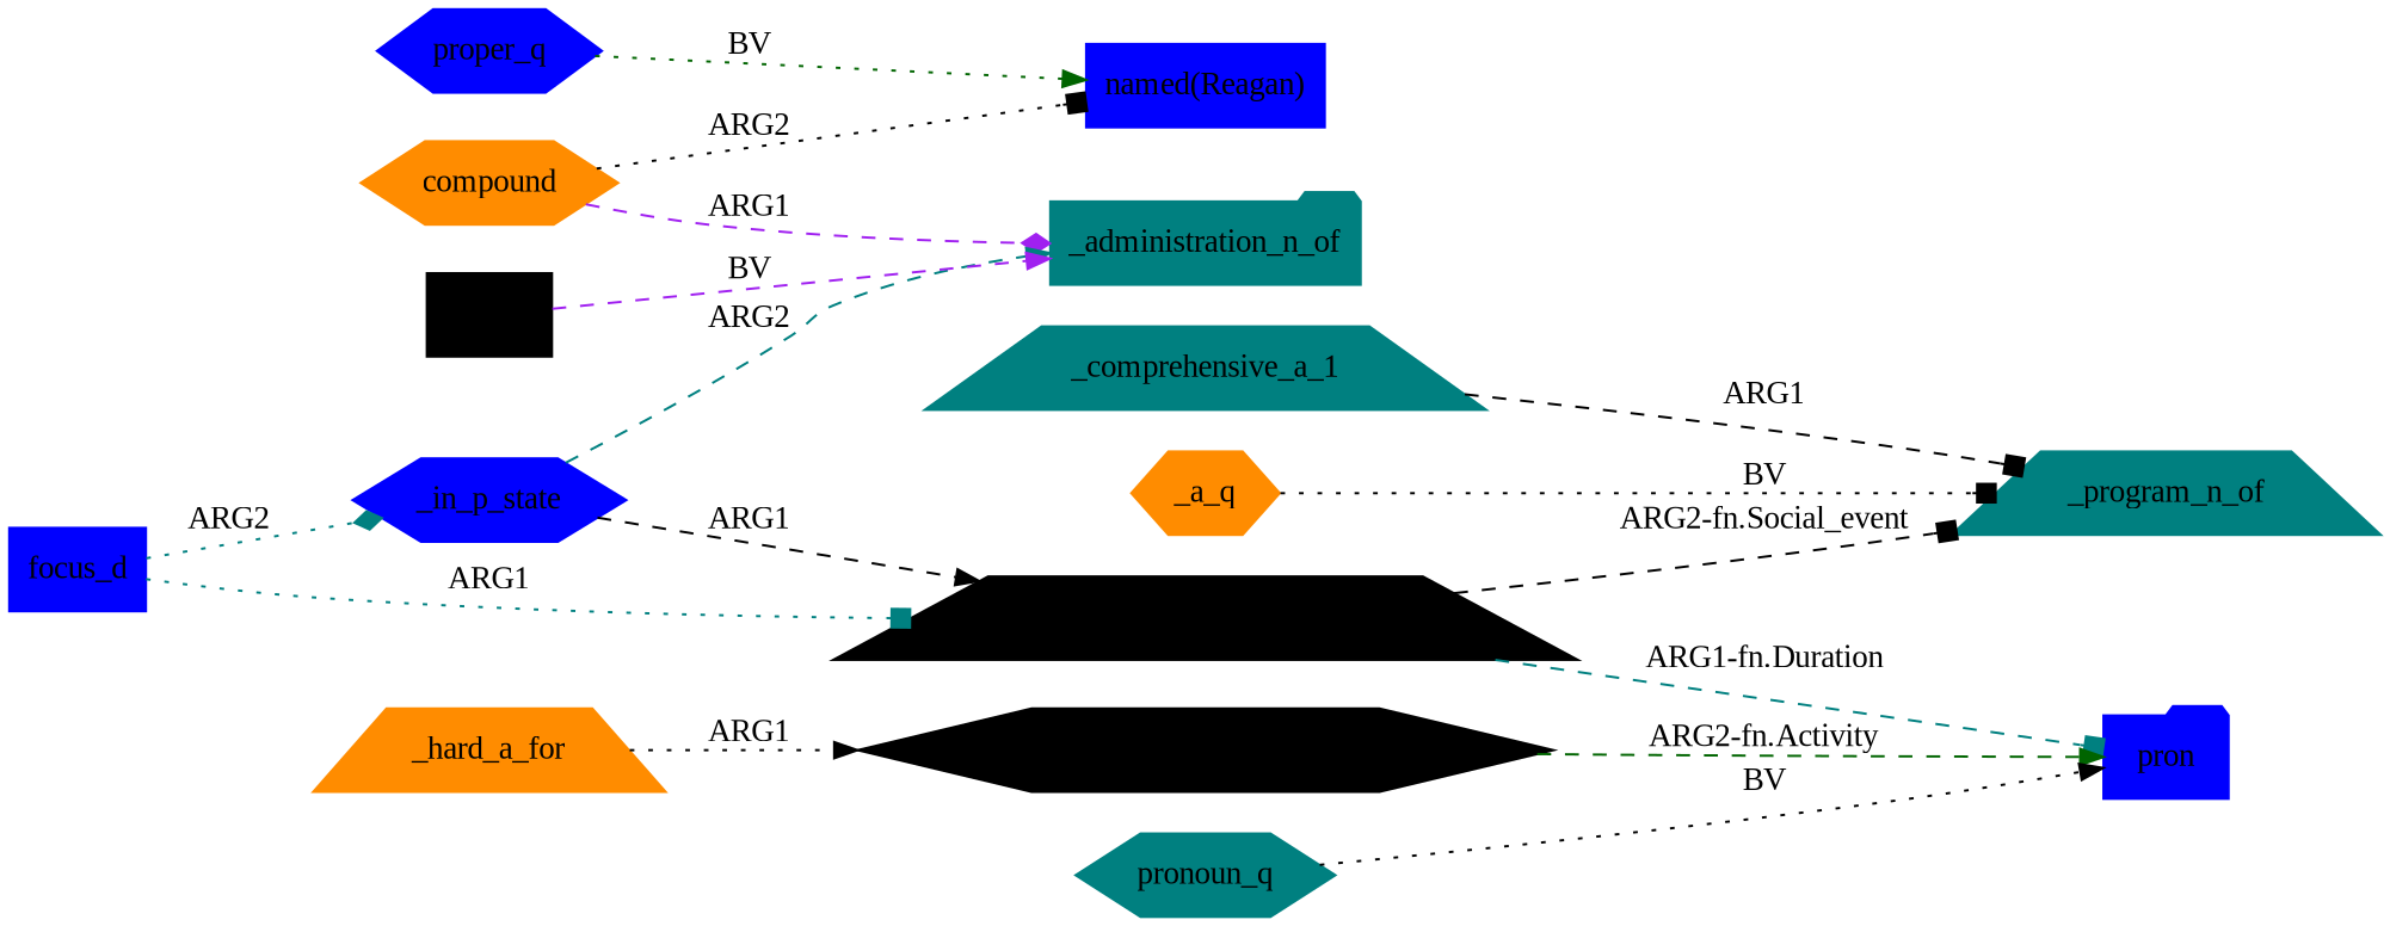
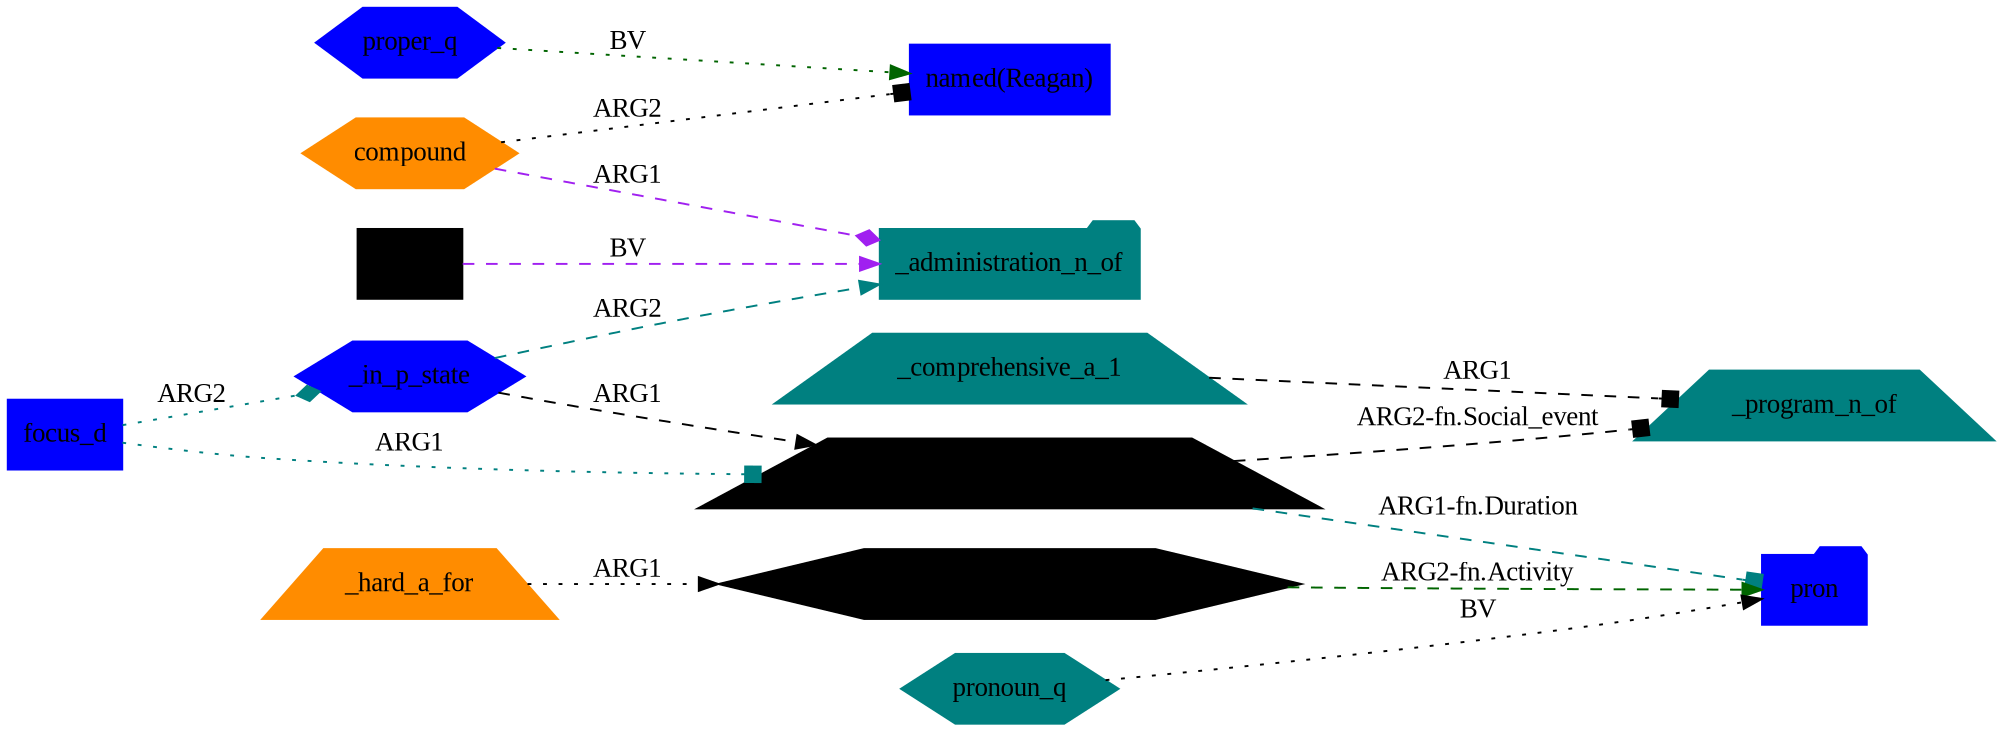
  digraph {
    fontname="Liberation Serif"
    rankdir=LR
    node [color=blue fontname="Liberation Serif" shape=hexagon style=filled]
    edge [arrowhead=normal color=black fontname="Liberation Serif" style=dashed]
    "named(Reagan)" [shape=box]
    proper_q
    _comprehensive_a_1 [color=teal shape=trapezium]
    _program_n_of [color=teal shape=trapezium]
-   _a_q [color=darkorange]
    compound [color=darkorange]
    _administration_n_of [color=teal shape=folder]
    _in_p_state
    "_design_v_1-fn.Social_event" [color=black shape=trapezium]
    pron [shape=folder]
    "_work_v_on-fn.Activity_ongoing" [color=black]
    _hard_a_for [color=darkorange shape=trapezium]
    focus_d [shape=box]
    _the_q [color=black shape=box]
    pronoun_q [color=teal]
    proper_q -> "named(Reagan)" [color=darkgreen label=BV style=dotted]
    _comprehensive_a_1 -> _program_n_of [arrowhead=box label=ARG1]
-   _a_q -> _program_n_of [arrowhead=box label=BV style=dotted]
    compound -> "named(Reagan)" [arrowhead=box label=ARG2 style=dotted]
    compound -> _administration_n_of [arrowhead=diamond color=purple label=ARG1]
    _in_p_state -> _administration_n_of [color=teal label=ARG2]
    _in_p_state -> "_design_v_1-fn.Social_event" [label=ARG1]
    "_design_v_1-fn.Social_event" -> _program_n_of [arrowhead=box label="ARG2-fn.Social_event"]
    "_design_v_1-fn.Social_event" -> pron [arrowhead=box color=teal label="ARG1-fn.Duration"]
    "_work_v_on-fn.Activity_ongoing" -> pron [color=darkgreen label="ARG2-fn.Activity"]
    _hard_a_for -> "_work_v_on-fn.Activity_ongoing" [label=ARG1 style=dotted]
    focus_d -> _in_p_state [arrowhead=diamond color=teal label=ARG2 style=dotted]
    focus_d -> "_design_v_1-fn.Social_event" [arrowhead=box color=teal label=ARG1 style=dotted]
    _the_q -> _administration_n_of [color=purple label=BV]
    pronoun_q -> pron [label=BV style=dotted]
  }
